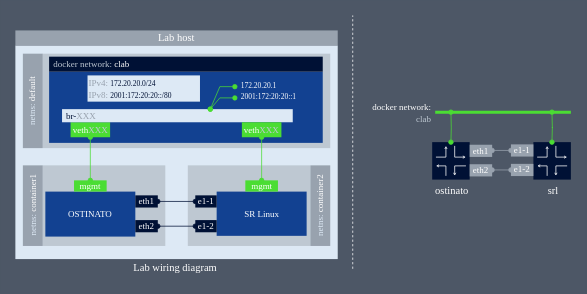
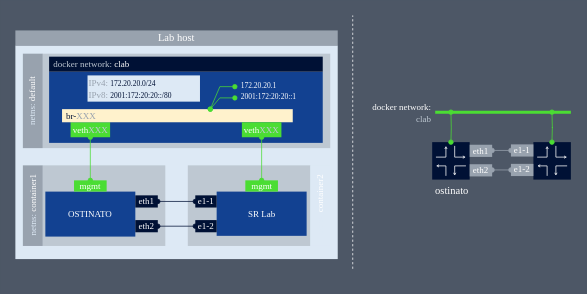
  <mxCell id="0" />
  <mxCell id="1" parent="0" />
- <mxCell id="2" value="&lt;font&gt;Lab wiring diagram&lt;/font&gt;" style="text;html=1;align=center;verticalAlign=middle;resizable=0;points=[];autosize=1;fontSize=14;fontFamily=Manrope;fontStyle=0;fontColor=#FFFFFF;" parent="1" vertex="1"><mxGeometry x="165" y="345" width="135" height="25" as="geometry" /></mxCell>
  <mxCell id="3" style="rounded=0;orthogonalLoop=1;jettySize=auto;html=1;entryX=0.5;entryY=1;entryDx=0;entryDy=0;startSize=6;endArrow=none;endFill=0;endSize=2;fontFamily=Manrope;fontSize=8;dashed=1;fontSource=https%3A%2F%2Ffonts.googleapis.com%2Fcss%3Ffamily%3DManrope;strokeColor=#FFFFFF;" parent="1" edge="1"><mxGeometry relative="1" as="geometry"><mxPoint x="470" y="358" as="sourcePoint" /><mxPoint x="470" y="20" as="targetPoint" /></mxGeometry></mxCell>
  <mxCell id="4" value="" style="group" parent="1" vertex="1" connectable="0"><mxGeometry x="576" y="189" width="50" height="50" as="geometry" /></mxCell>
  <mxCell id="5" value="" style="group" parent="4" vertex="1" connectable="0"><mxGeometry width="50" height="50" as="geometry" /></mxCell>
  <mxCell id="6" value="" style="whiteSpace=wrap;html=1;aspect=fixed;fillColor=#001135;strokeColor=none;connectable=1;allowArrows=1;fontFamily=Manrope;fontSource=https%3A%2F%2Ffonts.googleapis.com%2Fcss%3Ffamily%3DManrope;" parent="5" vertex="1"><mxGeometry width="50" height="50" as="geometry" /></mxCell>
  <mxCell id="7" value="" style="endArrow=open;html=1;edgeStyle=orthogonalEdgeStyle;rounded=0;endFill=0;startSize=6;endSize=2;strokeColor=#FFFFFF;fontFamily=Manrope;fontSource=https%3A%2F%2Ffonts.googleapis.com%2Fcss%3Ffamily%3DManrope;" parent="5" edge="1"><mxGeometry width="83.333" height="83.333" as="geometry"><mxPoint x="5" y="20" as="sourcePoint" /><mxPoint x="18.333" y="5" as="targetPoint" /><Array as="points"><mxPoint x="18.333" y="20" /></Array></mxGeometry></mxCell>
  <mxCell id="8" value="" style="endArrow=open;html=1;edgeStyle=orthogonalEdgeStyle;rounded=0;endFill=0;startSize=6;endSize=2;strokeColor=#FFFFFF;fontFamily=Manrope;fontSource=https%3A%2F%2Ffonts.googleapis.com%2Fcss%3Ffamily%3DManrope;" parent="5" edge="1"><mxGeometry width="83.333" height="83.333" as="geometry"><mxPoint x="18.333" y="45" as="sourcePoint" /><mxPoint x="5" y="31.667" as="targetPoint" /><Array as="points"><mxPoint x="18.333" y="31.667" /></Array></mxGeometry></mxCell>
  <mxCell id="9" value="" style="endArrow=open;html=1;edgeStyle=orthogonalEdgeStyle;rounded=0;endFill=0;startSize=6;endSize=2;strokeColor=#FFFFFF;fontFamily=Manrope;fontSource=https%3A%2F%2Ffonts.googleapis.com%2Fcss%3Ffamily%3DManrope;" parent="5" edge="1"><mxGeometry width="83.333" height="83.333" as="geometry"><mxPoint x="30" y="5" as="sourcePoint" /><mxPoint x="45" y="20" as="targetPoint" /><Array as="points"><mxPoint x="30" y="20" /></Array></mxGeometry></mxCell>
  <mxCell id="10" value="" style="endArrow=open;html=1;edgeStyle=orthogonalEdgeStyle;rounded=0;endFill=0;startSize=6;endSize=2;strokeColor=#FFFFFF;fontFamily=Manrope;fontSource=https%3A%2F%2Ffonts.googleapis.com%2Fcss%3Ffamily%3DManrope;" parent="5" edge="1"><mxGeometry width="83.333" height="83.333" as="geometry"><mxPoint x="45" y="31.667" as="sourcePoint" /><mxPoint x="30" y="45" as="targetPoint" /><Array as="points"><mxPoint x="30" y="31.667" /></Array></mxGeometry></mxCell>
  <mxCell id="11" value="&lt;font&gt;ostinato&lt;/font&gt;" style="text;html=1;align=center;verticalAlign=middle;resizable=0;points=[];autosize=1;fontSize=14;fontFamily=Manrope;fontStyle=0;fontColor=#FFFFFF;" parent="1" vertex="1"><mxGeometry x="565" y="240" width="73" height="30" as="geometry" /></mxCell>
  <mxCell id="12" value="" style="endArrow=none;html=1;shadow=0;strokeWidth=4;fillColor=#666666;fontFamily=nasa;fontSize=18;fontColor=#FFFFFF;strokeColor=#4BDD33;" parent="1" edge="1"><mxGeometry width="50" height="50" relative="1" as="geometry"><mxPoint x="580" y="149" as="sourcePoint" /><mxPoint x="761" y="149" as="targetPoint" /></mxGeometry></mxCell>
  <mxCell id="13" value="&lt;font style=&quot;font-size: 12px&quot;&gt;&lt;font color=&quot;#ffffff&quot;&gt;docker network:&lt;/font&gt;&lt;br&gt;&lt;/font&gt;&lt;span style=&quot;font-size: 12px&quot;&gt;&lt;font color=&quot;#bec8d2&quot;&gt;clab&lt;/font&gt;&lt;/span&gt;" style="text;html=1;align=right;verticalAlign=middle;resizable=0;points=[];autosize=1;fontSize=10;fontFamily=Manrope;fontColor=#001135;" parent="1" vertex="1"><mxGeometry x="476" y="135" width="100" height="30" as="geometry" /></mxCell>
  <mxCell id="14" style="edgeStyle=orthogonalEdgeStyle;rounded=0;orthogonalLoop=1;jettySize=auto;html=1;fontFamily=Manrope;fontSize=12;fontColor=#FFFFFF;endArrow=oval;endFill=1;startArrow=oval;startFill=1;strokeColor=#4BDD33;" parent="1" target="6" edge="1"><mxGeometry relative="1" as="geometry"><mxPoint x="601" y="149" as="sourcePoint" /><mxPoint x="600.995" y="177" as="targetPoint" /></mxGeometry></mxCell>
  <mxCell id="15" value="" style="group" parent="1" vertex="1" connectable="0"><mxGeometry x="711" y="189" width="50" height="50" as="geometry" /></mxCell>
  <mxCell id="16" value="" style="group" parent="15" vertex="1" connectable="0"><mxGeometry width="50" height="50" as="geometry" /></mxCell>
  <mxCell id="17" value="" style="whiteSpace=wrap;html=1;aspect=fixed;fillColor=#001135;strokeColor=none;connectable=1;allowArrows=1;fontFamily=Manrope;fontSource=https%3A%2F%2Ffonts.googleapis.com%2Fcss%3Ffamily%3DManrope;" parent="16" vertex="1"><mxGeometry width="50" height="50" as="geometry" /></mxCell>
  <mxCell id="18" value="" style="endArrow=open;html=1;edgeStyle=orthogonalEdgeStyle;rounded=0;endFill=0;startSize=6;endSize=2;strokeColor=#FFFFFF;fontFamily=Manrope;fontSource=https%3A%2F%2Ffonts.googleapis.com%2Fcss%3Ffamily%3DManrope;" parent="16" edge="1"><mxGeometry width="83.333" height="83.333" as="geometry"><mxPoint x="5" y="20" as="sourcePoint" /><mxPoint x="18.333" y="5" as="targetPoint" /><Array as="points"><mxPoint x="18.333" y="20" /></Array></mxGeometry></mxCell>
  <mxCell id="19" value="" style="endArrow=open;html=1;edgeStyle=orthogonalEdgeStyle;rounded=0;endFill=0;startSize=6;endSize=2;strokeColor=#FFFFFF;fontFamily=Manrope;fontSource=https%3A%2F%2Ffonts.googleapis.com%2Fcss%3Ffamily%3DManrope;" parent="16" edge="1"><mxGeometry width="83.333" height="83.333" as="geometry"><mxPoint x="18.333" y="45" as="sourcePoint" /><mxPoint x="5" y="31.667" as="targetPoint" /><Array as="points"><mxPoint x="18.333" y="31.667" /></Array></mxGeometry></mxCell>
  <mxCell id="20" value="" style="endArrow=open;html=1;edgeStyle=orthogonalEdgeStyle;rounded=0;endFill=0;startSize=6;endSize=2;strokeColor=#FFFFFF;fontFamily=Manrope;fontSource=https%3A%2F%2Ffonts.googleapis.com%2Fcss%3Ffamily%3DManrope;" parent="16" edge="1"><mxGeometry width="83.333" height="83.333" as="geometry"><mxPoint x="30" y="5" as="sourcePoint" /><mxPoint x="45" y="20" as="targetPoint" /><Array as="points"><mxPoint x="30" y="20" /></Array></mxGeometry></mxCell>
  <mxCell id="21" value="" style="endArrow=open;html=1;edgeStyle=orthogonalEdgeStyle;rounded=0;endFill=0;startSize=6;endSize=2;strokeColor=#FFFFFF;fontFamily=Manrope;fontSource=https%3A%2F%2Ffonts.googleapis.com%2Fcss%3Ffamily%3DManrope;" parent="16" edge="1"><mxGeometry width="83.333" height="83.333" as="geometry"><mxPoint x="45" y="31.667" as="sourcePoint" /><mxPoint x="30" y="45" as="targetPoint" /><Array as="points"><mxPoint x="30" y="31.667" /></Array></mxGeometry></mxCell>
- <mxCell id="22" value="&lt;font&gt;srl&lt;/font&gt;" style="text;html=1;align=center;verticalAlign=middle;resizable=0;points=[];autosize=1;fontSize=14;fontFamily=Manrope;fontStyle=0;fontColor=#FFFFFF;" parent="1" vertex="1"><mxGeometry x="723" y="244" width="27" height="22" as="geometry" /></mxCell>
  <mxCell id="23" style="edgeStyle=orthogonalEdgeStyle;rounded=0;orthogonalLoop=1;jettySize=auto;html=1;fontFamily=Manrope;fontSize=12;fontColor=#FFFFFF;endArrow=oval;endFill=1;startArrow=oval;startFill=1;strokeColor=#4BDD33;" parent="1" edge="1"><mxGeometry relative="1" as="geometry"><mxPoint x="735.76" y="149" as="sourcePoint" /><mxPoint x="735.76" y="189" as="targetPoint" /></mxGeometry></mxCell>
  <mxCell id="24" style="edgeStyle=orthogonalEdgeStyle;rounded=0;orthogonalLoop=1;jettySize=auto;html=1;fontFamily=Manrope;fontSize=12;fontColor=#FFFFFF;endArrow=oval;endFill=1;startArrow=oval;startFill=1;entryX=1;entryY=0.5;entryDx=0;entryDy=0;exitX=0;exitY=0.5;exitDx=0;exitDy=0;strokeColor=#98A2AE;" parent="1" source="26" target="25" edge="1"><mxGeometry relative="1" as="geometry"><mxPoint x="606" y="140.62" as="sourcePoint" /><mxPoint x="606" y="180.62" as="targetPoint" /></mxGeometry></mxCell>
  <mxCell id="25" value="eth1" style="rounded=0;whiteSpace=wrap;html=1;fontFamily=Manrope;fontSize=12;fontColor=#FFFFFF;align=center;strokeColor=none;rotation=0;horizontal=1;fillColor=#98A2AE;" parent="1" vertex="1"><mxGeometry x="626" y="192.49" width="30" height="16.25" as="geometry" /></mxCell>
  <mxCell id="26" value="e1-1" style="rounded=0;whiteSpace=wrap;html=1;fontFamily=Manrope;fontSize=12;fontColor=#FFFFFF;align=center;strokeColor=none;rotation=0;horizontal=1;fillColor=#98A2AE;" parent="1" vertex="1"><mxGeometry x="681" y="192" width="30" height="16.25" as="geometry" /></mxCell>
  <mxCell id="27" style="edgeStyle=orthogonalEdgeStyle;rounded=0;orthogonalLoop=1;jettySize=auto;html=1;fontFamily=Manrope;fontSize=12;fontColor=#FFFFFF;endArrow=oval;endFill=1;startArrow=oval;startFill=1;entryX=1;entryY=0.5;entryDx=0;entryDy=0;exitX=0;exitY=0.5;exitDx=0;exitDy=0;strokeColor=#98A2AE;" parent="1" source="29" target="28" edge="1"><mxGeometry relative="1" as="geometry"><mxPoint x="606" y="166.62" as="sourcePoint" /><mxPoint x="606" y="206.62" as="targetPoint" /></mxGeometry></mxCell>
  <mxCell id="28" value="eth2" style="rounded=0;whiteSpace=wrap;html=1;fontFamily=Manrope;fontSize=12;fontColor=#FFFFFF;align=center;strokeColor=none;rotation=0;horizontal=1;fillColor=#98A2AE;" parent="1" vertex="1"><mxGeometry x="626" y="218.49" width="30" height="16.25" as="geometry" /></mxCell>
  <mxCell id="29" value="e1-2" style="rounded=0;whiteSpace=wrap;html=1;fontFamily=Manrope;fontSize=12;fontColor=#FFFFFF;align=center;strokeColor=none;rotation=0;horizontal=1;fillColor=#98A2AE;" parent="1" vertex="1"><mxGeometry x="681" y="218" width="30" height="16.25" as="geometry" /></mxCell>
  <mxCell id="30" value="" style="rounded=0;whiteSpace=wrap;html=1;fontSize=12;align=center;fontFamily=Manrope;fontSource=https%3A%2F%2Ffonts.googleapis.com%2Fcss%3Ffamily%3DManrope;fontColor=#FFFFFF;dashed=1;strokeColor=none;fillColor=#DDE9F5;" parent="1" vertex="1"><mxGeometry x="20" y="60" width="430" height="285" as="geometry" /></mxCell>
  <mxCell id="31" value="&lt;span style=&quot;font-size: 14px&quot;&gt;Lab host&lt;/span&gt;" style="rounded=0;whiteSpace=wrap;html=1;fontSize=12;align=center;fontFamily=Manrope;fontSource=https%3A%2F%2Ffonts.googleapis.com%2Fcss%3Ffamily%3DManrope;dashed=1;strokeColor=none;fillColor=#98A2AE;fontColor=#FFFFFF;" parent="1" vertex="1"><mxGeometry x="20" y="40" width="430" height="20" as="geometry" /></mxCell>
  <mxCell id="32" value="" style="rounded=0;whiteSpace=wrap;html=1;fontSize=12;align=center;strokeColor=none;fontFamily=Manrope;fontSource=https%3A%2F%2Ffonts.googleapis.com%2Fcss%3Ffamily%3DManrope;fontColor=#DDE9F5;fillColor=#BEC8D2;" parent="1" vertex="1"><mxGeometry x="56.5" y="220" width="163.5" height="107.5" as="geometry" /></mxCell>
  <mxCell id="33" value="OSTINATO" style="rounded=0;whiteSpace=wrap;html=1;fontSize=12;align=center;strokeColor=none;fontFamily=Manrope;fontSource=https%3A%2F%2Ffonts.googleapis.com%2Fcss%3Ffamily%3DManrope;fontColor=#FFFFFF;fillColor=#124191;" parent="1" vertex="1"><mxGeometry x="60" y="255" width="120" height="60" as="geometry" /></mxCell>
  <mxCell id="34" value="mgmt" style="rounded=0;whiteSpace=wrap;html=1;fontFamily=Manrope;fontSize=12;fontColor=#FFFFFF;align=center;fillColor=#4BDD33;strokeColor=none;" parent="1" vertex="1"><mxGeometry x="98.25" y="240" width="43.5" height="15" as="geometry" /></mxCell>
  <mxCell id="35" value="" style="rounded=0;whiteSpace=wrap;html=1;fontSize=12;align=center;strokeColor=none;fontFamily=Manrope;fontSource=https%3A%2F%2Ffonts.googleapis.com%2Fcss%3Ffamily%3DManrope;fontColor=#FFFFFF;fillColor=#BEC8D2;" parent="1" vertex="1"><mxGeometry x="56.5" y="71" width="383.5" height="126" as="geometry" /></mxCell>
  <mxCell id="36" value="&lt;font face=&quot;Fira Code&quot; data-font-src=&quot;https://fonts.googleapis.com/css?family=Fira+Code&quot; style=&quot;font-size: 10px&quot;&gt;&lt;br&gt;&lt;/font&gt;" style="rounded=0;whiteSpace=wrap;html=1;fontSize=12;align=left;strokeColor=none;fontFamily=Manrope;fontSource=https%3A%2F%2Ffonts.googleapis.com%2Fcss%3Ffamily%3DManrope;fontColor=#FFFFFF;spacingLeft=4;fillColor=#124191;verticalAlign=middle;connectable=0;" parent="1" vertex="1"><mxGeometry x="65" y="95" width="365" height="95" as="geometry" /></mxCell>
  <mxCell id="37" value="veth&lt;font color=&quot;#bec8d2&quot;&gt;XXX&lt;/font&gt;" style="rounded=0;whiteSpace=wrap;html=1;fontFamily=Manrope;fontSize=12;fontColor=#FFFFFF;align=center;fillColor=#4BDD33;strokeColor=none;" parent="1" vertex="1"><mxGeometry x="93.63" y="162.5" width="52.75" height="20" as="geometry" /></mxCell>
  <mxCell id="38" style="edgeStyle=orthogonalEdgeStyle;rounded=0;orthogonalLoop=1;jettySize=auto;html=1;exitX=0.5;exitY=0;exitDx=0;exitDy=0;entryX=0.5;entryY=1;entryDx=0;entryDy=0;fontFamily=Manrope;fontSize=12;fontColor=#FFFFFF;endArrow=oval;endFill=1;startArrow=oval;startFill=1;strokeColor=#4BDD33;" parent="1" source="34" target="37" edge="1"><mxGeometry relative="1" as="geometry" /></mxCell>
  <mxCell id="39" value="&lt;font color=&quot;#dde9f5&quot;&gt;netns:&lt;/font&gt;&amp;nbsp;default" style="rounded=0;whiteSpace=wrap;html=1;fontSize=12;align=center;fontFamily=Manrope;fontSource=https%3A%2F%2Ffonts.googleapis.com%2Fcss%3Ffamily%3DManrope;fontColor=#FFFFFF;fillColor=#98A2AE;rotation=0;strokeColor=none;horizontal=0;verticalAlign=middle;" parent="1" vertex="1"><mxGeometry x="30" y="71" width="26.5" height="126" as="geometry" /></mxCell>
  <mxCell id="40" value="&lt;font color=&quot;#dde9f5&quot;&gt;netns:&lt;/font&gt;&amp;nbsp;container1" style="rounded=0;whiteSpace=wrap;html=1;fontSize=12;align=center;fontFamily=Manrope;fontSource=https%3A%2F%2Ffonts.googleapis.com%2Fcss%3Ffamily%3DManrope;fontColor=#FFFFFF;fillColor=#98A2AE;rotation=0;strokeColor=none;horizontal=0;verticalAlign=middle;" parent="1" vertex="1"><mxGeometry x="30" y="220" width="26.5" height="107.5" as="geometry" /></mxCell>
  <mxCell id="41" value="&lt;font color=&quot;#bec8d2&quot;&gt;docker network:&lt;/font&gt; clab&lt;font face=&quot;Fira Code&quot; data-font-src=&quot;https://fonts.googleapis.com/css?family=Fira+Code&quot; style=&quot;font-size: 10px&quot;&gt;&lt;br&gt;&lt;/font&gt;" style="rounded=0;whiteSpace=wrap;html=1;fontSize=12;align=left;strokeColor=none;fontFamily=Manrope;fontSource=https%3A%2F%2Ffonts.googleapis.com%2Fcss%3Ffamily%3DManrope;fontColor=#FFFFFF;spacingLeft=4;fillColor=#001135;" parent="1" vertex="1"><mxGeometry x="65" y="75" width="365" height="20" as="geometry" /></mxCell>
- <mxCell id="42" value="br-&lt;font color=&quot;#98a2ae&quot;&gt;XXX&lt;/font&gt;" style="rounded=0;whiteSpace=wrap;html=1;fontSize=12;align=left;fontFamily=Manrope;fontSource=https%3A%2F%2Ffonts.googleapis.com%2Fcss%3Ffamily%3DManrope;dashed=1;strokeColor=none;fillColor=#DDE9F5;fontColor=#001135;spacingLeft=4;" parent="1" vertex="1"><mxGeometry x="82.25" y="145" width="307.75" height="17.5" as="geometry" /></mxCell>
+ <mxCell id="42" value="br-&lt;font color=&quot;#98a2ae&quot;&gt;XXX&lt;/font&gt;" style="rounded=0;whiteSpace=wrap;html=1;fontSize=12;align=left;fontFamily=Manrope;fontSource=https%3A%2F%2Ffonts.googleapis.com%2Fcss%3Ffamily%3DManrope;dashed=1;strokeColor=none;fillColor=#fff2cc;fontColor=#001135;spacingLeft=4;" parent="1" vertex="1"><mxGeometry x="82.25" y="145" width="307.75" height="17.5" as="geometry" /></mxCell>
  <mxCell id="43" value="&lt;font color=&quot;#98a2ae&quot; style=&quot;font-size: 12px ; line-height: 100%&quot;&gt;IPv4:&lt;/font&gt;&lt;span style=&quot;color: rgb(255 , 255 , 255)&quot;&gt;&amp;nbsp;&lt;/span&gt;&lt;font face=&quot;Fira Code&quot; data-font-src=&quot;https://fonts.googleapis.com/css?family=Fira+Code&quot; style=&quot;font-size: 10px&quot;&gt;172.20.20.0/24&lt;br&gt;&lt;span style=&quot;color: rgb(255 , 255 , 255) ; font-family: &amp;#34;manrope&amp;#34; ; font-size: 12px&quot;&gt;&lt;font color=&quot;#98a2ae&quot;&gt;IPv8:&lt;/font&gt;&amp;nbsp;&lt;/span&gt;&lt;font face=&quot;Fira Code&quot; data-font-src=&quot;https://fonts.googleapis.com/css?family=Fira+Code&quot;&gt;2001:172:20:20::/80&lt;/font&gt;&lt;/font&gt;" style="rounded=0;whiteSpace=wrap;html=1;fontSize=12;align=left;fontFamily=Manrope;fontSource=https%3A%2F%2Ffonts.googleapis.com%2Fcss%3Ffamily%3DManrope;dashed=1;strokeColor=none;fillColor=#DDE9F5;fontColor=#001135;" parent="1" vertex="1"><mxGeometry x="116.25" y="100" width="150" height="35" as="geometry" /></mxCell>
  <mxCell id="44" style="rounded=0;orthogonalLoop=1;jettySize=auto;html=1;fontFamily=Manrope;fontSize=12;fontColor=#FFFFFF;endArrow=oval;endFill=1;startArrow=oval;startFill=1;strokeColor=#4BDD33;" parent="1" edge="1"><mxGeometry relative="1" as="geometry"><mxPoint x="312.75" y="115" as="sourcePoint" /><mxPoint x="280" y="145" as="targetPoint" /><Array as="points"><mxPoint x="292.75" y="115" /></Array></mxGeometry></mxCell>
  <mxCell id="45" value="&lt;font face=&quot;Fira Code&quot; data-font-src=&quot;https://fonts.googleapis.com/css?family=Fira+Code&quot; style=&quot;font-size: 10px&quot;&gt;172.20.20.1&lt;/font&gt;" style="text;html=1;align=left;verticalAlign=middle;resizable=0;points=[];autosize=1;fontSize=14;fontFamily=Manrope;fontColor=#FFFFFF;" parent="1" vertex="1"><mxGeometry x="318.75" y="100" width="80" height="25" as="geometry" /></mxCell>
  <mxCell id="46" style="rounded=0;orthogonalLoop=1;jettySize=auto;html=1;fontFamily=Manrope;fontSize=12;fontColor=#FFFFFF;endArrow=oval;endFill=1;startArrow=oval;startFill=1;strokeColor=#4BDD33;" parent="1" edge="1"><mxGeometry relative="1" as="geometry"><mxPoint x="312.75" y="130" as="sourcePoint" /><mxPoint x="280" y="145" as="targetPoint" /><Array as="points"><mxPoint x="292.75" y="130" /></Array></mxGeometry></mxCell>
  <mxCell id="47" value="&lt;font face=&quot;Fira Code&quot; data-font-src=&quot;https://fonts.googleapis.com/css?family=Fira+Code&quot; style=&quot;font-size: 10px&quot;&gt;2001:172:20:20::1&lt;/font&gt;" style="text;html=1;align=left;verticalAlign=middle;resizable=0;points=[];autosize=1;fontSize=14;fontFamily=Manrope;fontColor=#FFFFFF;" parent="1" vertex="1"><mxGeometry x="318.75" y="115" width="115" height="25" as="geometry" /></mxCell>
  <mxCell id="48" value="" style="rounded=0;whiteSpace=wrap;html=1;fontSize=12;align=center;strokeColor=none;fontFamily=Manrope;fontSource=https%3A%2F%2Ffonts.googleapis.com%2Fcss%3Ffamily%3DManrope;fontColor=#DDE9F5;fillColor=#BEC8D2;" parent="1" vertex="1"><mxGeometry x="250" y="220" width="163.5" height="107.5" as="geometry" /></mxCell>
- <mxCell id="49" value="SR Linux" style="rounded=0;whiteSpace=wrap;html=1;fontSize=12;align=center;strokeColor=none;fontFamily=Manrope;fontSource=https%3A%2F%2Ffonts.googleapis.com%2Fcss%3Ffamily%3DManrope;fontColor=#FFFFFF;fillColor=#124191;" parent="1" vertex="1"><mxGeometry x="288.5" y="255" width="120" height="59" as="geometry" /></mxCell>
+ <mxCell id="49" value="SR Lab" style="rounded=0;whiteSpace=wrap;html=1;fontSize=12;align=center;strokeColor=none;fontFamily=Manrope;fontSource=https%3A%2F%2Ffonts.googleapis.com%2Fcss%3Ffamily%3DManrope;fontColor=#FFFFFF;fillColor=#124191;" parent="1" vertex="1"><mxGeometry x="288.5" y="255" width="120" height="59" as="geometry" /></mxCell>
  <mxCell id="50" value="mgmt" style="rounded=0;whiteSpace=wrap;html=1;fontFamily=Manrope;fontSize=12;fontColor=#FFFFFF;align=center;fillColor=#4BDD33;strokeColor=none;" parent="1" vertex="1"><mxGeometry x="326.75" y="240" width="43.5" height="15" as="geometry" /></mxCell>
  <mxCell id="51" value="veth&lt;font color=&quot;#bec8d2&quot;&gt;XXX&lt;/font&gt;" style="rounded=0;whiteSpace=wrap;html=1;fontFamily=Manrope;fontSize=12;fontColor=#FFFFFF;align=center;fillColor=#4BDD33;strokeColor=none;" parent="1" vertex="1"><mxGeometry x="322.13" y="162.5" width="52.75" height="20" as="geometry" /></mxCell>
  <mxCell id="52" style="edgeStyle=orthogonalEdgeStyle;rounded=0;orthogonalLoop=1;jettySize=auto;html=1;exitX=0.5;exitY=0;exitDx=0;exitDy=0;entryX=0.5;entryY=1;entryDx=0;entryDy=0;fontFamily=Manrope;fontSize=12;fontColor=#FFFFFF;endArrow=oval;endFill=1;startArrow=oval;startFill=1;strokeColor=#4BDD33;" parent="1" source="50" target="51" edge="1"><mxGeometry relative="1" as="geometry" /></mxCell>
- <mxCell id="53" value="&lt;font color=&quot;#dde9f5&quot;&gt;netns:&lt;/font&gt;&amp;nbsp;container2" style="rounded=0;whiteSpace=wrap;html=1;fontSize=12;align=center;fontFamily=Manrope;fontSource=https%3A%2F%2Ffonts.googleapis.com%2Fcss%3Ffamily%3DManrope;fontColor=#FFFFFF;fillColor=#98A2AE;rotation=0;strokeColor=none;horizontal=0;verticalAlign=middle;" parent="1" vertex="1"><mxGeometry x="413.5" y="220" width="26.5" height="107.5" as="geometry" /></mxCell>
+ <mxCell id="53" value="&lt;font color=&quot;#dde9f5&quot;&gt;netns:&lt;/font&gt;&amp;nbsp;container2" style="rounded=0;whiteSpace=wrap;html=1;fontSize=12;align=center;fontFamily=Manrope;fontSource=https%3A%2F%2Ffonts.googleapis.com%2Fcss%3Ffamily%3DManrope;fontColor=#FFFFFF;fillColor=#dde9f5;rotation=0;strokeColor=none;horizontal=0;verticalAlign=middle;" parent="1" vertex="1"><mxGeometry x="413.5" y="220" width="26.5" height="107.5" as="geometry" /></mxCell>
  <mxCell id="54" style="edgeStyle=orthogonalEdgeStyle;rounded=0;orthogonalLoop=1;jettySize=auto;html=1;exitX=1;exitY=0.5;exitDx=0;exitDy=0;entryX=0;entryY=0.5;entryDx=0;entryDy=0;fontFamily=Manrope;fontSize=12;fontColor=#FFFFFF;endArrow=oval;endFill=1;startArrow=oval;startFill=1;strokeColor=#001135;" parent="1" source="57" target="58" edge="1"><mxGeometry relative="1" as="geometry"><mxPoint x="125" y="229.37" as="sourcePoint" /><mxPoint x="125.005" y="174.37" as="targetPoint" /></mxGeometry></mxCell>
  <mxCell id="55" style="edgeStyle=orthogonalEdgeStyle;rounded=0;orthogonalLoop=1;jettySize=auto;html=1;exitX=1;exitY=0.5;exitDx=0;exitDy=0;entryX=0;entryY=0.5;entryDx=0;entryDy=0;fontFamily=Manrope;fontSize=12;fontColor=#FFFFFF;endArrow=oval;endFill=1;startArrow=oval;startFill=1;strokeColor=#001135;" parent="1" source="56" target="59" edge="1"><mxGeometry relative="1" as="geometry"><mxPoint x="125" y="262.37" as="sourcePoint" /><mxPoint x="125.005" y="207.37" as="targetPoint" /></mxGeometry></mxCell>
  <mxCell id="56" value="eth2" style="rounded=0;whiteSpace=wrap;html=1;fontFamily=Manrope;fontSize=12;fontColor=#FFFFFF;align=center;strokeColor=none;rotation=0;horizontal=1;fillColor=#001135;" parent="1" vertex="1"><mxGeometry x="180" y="293" width="30" height="16.25" as="geometry" /></mxCell>
  <mxCell id="57" value="eth1" style="rounded=0;whiteSpace=wrap;html=1;fontFamily=Manrope;fontSize=12;fontColor=#FFFFFF;align=center;strokeColor=none;rotation=0;horizontal=1;fillColor=#001135;" parent="1" vertex="1"><mxGeometry x="180" y="260" width="30" height="16.25" as="geometry" /></mxCell>
  <mxCell id="58" value="e1-1" style="rounded=0;whiteSpace=wrap;html=1;fontFamily=Manrope;fontSize=12;fontColor=#FFFFFF;align=center;strokeColor=none;rotation=0;horizontal=1;fillColor=#001135;" parent="1" vertex="1"><mxGeometry x="260" y="260" width="28.5" height="16.25" as="geometry" /></mxCell>
  <mxCell id="59" value="e1-2" style="rounded=0;whiteSpace=wrap;html=1;fontFamily=Manrope;fontSize=12;fontColor=#FFFFFF;align=center;strokeColor=none;rotation=0;horizontal=1;fillColor=#001135;" parent="1" vertex="1"><mxGeometry x="260" y="293" width="28.5" height="16.25" as="geometry" /></mxCell>
